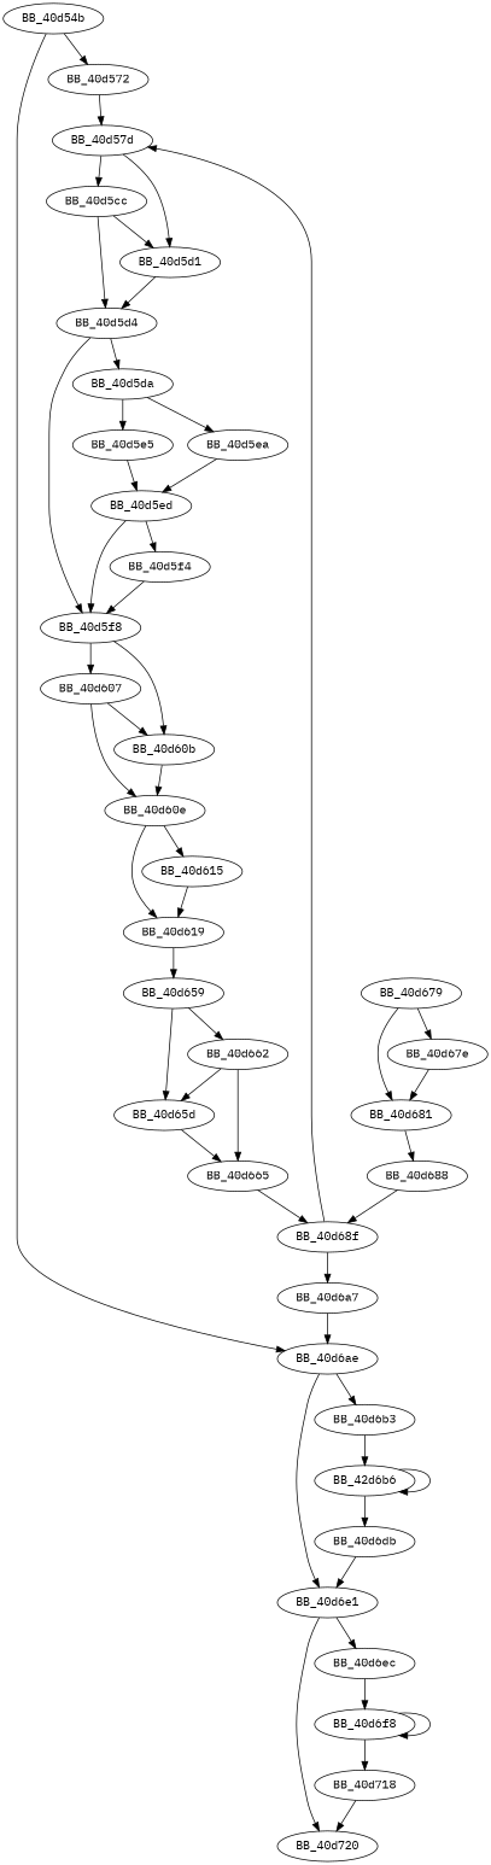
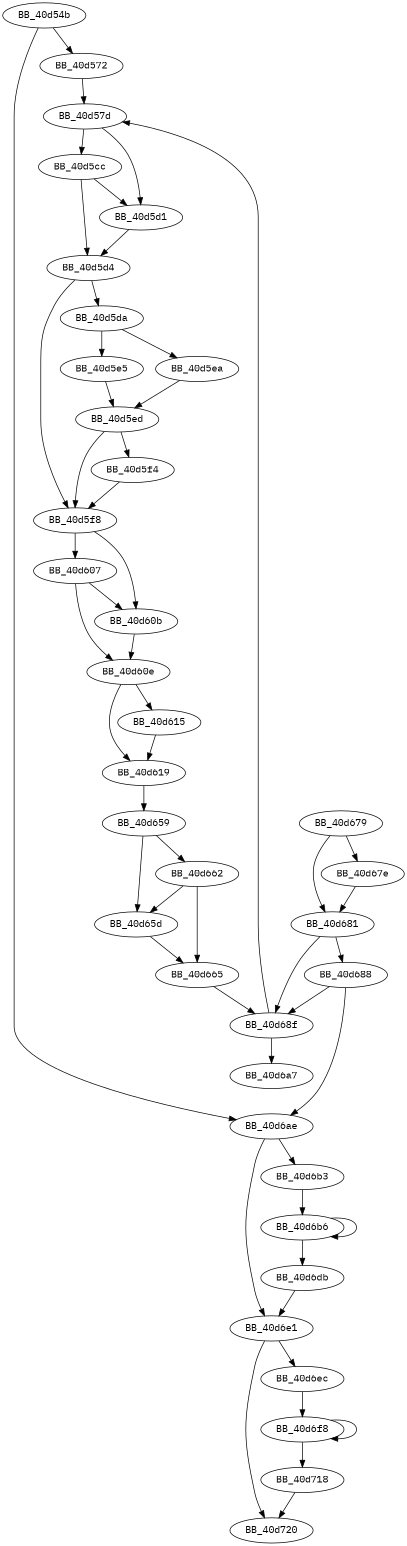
  digraph {
    fontname="IBM Plex Mono"
    node [fontname="IBM Plex Mono"]
    edge [fontname="IBM Plex Mono"]
    BB_40d54b
    BB_40d572
    BB_40d6ae
    BB_40d57d
    BB_40d6b3
    BB_40d6e1
    BB_40d5cc
    BB_40d5d1
-   BB_40d6b6 [label=BB_42d6b6]
+   BB_40d6b6
    BB_40d6ec
    BB_40d720
    BB_40d5d4
    BB_40d5da
    BB_40d5f8
    BB_40d5e5
    BB_40d5ea
    BB_40d607
    BB_40d60b
    BB_40d5ed
    BB_40d60e
    BB_40d5f4
    BB_40d615
    BB_40d619
    BB_40d659
    BB_40d65d
    BB_40d662
    BB_40d665
    BB_40d68f
    BB_40d6a7
    BB_40d679
    BB_40d67e
    BB_40d681
    BB_40d688
    BB_40d6db
    n35 [label=BB_40d6f8]
    BB_40d718
    BB_40d54b -> BB_40d572
    BB_40d54b -> BB_40d6ae
    BB_40d572 -> BB_40d57d
    BB_40d6ae -> BB_40d6b3
    BB_40d6ae -> BB_40d6e1
    BB_40d57d -> BB_40d5cc
    BB_40d57d -> BB_40d5d1
    BB_40d6b3 -> BB_40d6b6
    BB_40d6e1 -> BB_40d6ec
    BB_40d6e1 -> BB_40d720
    BB_40d5cc -> BB_40d5d1
    BB_40d5cc -> BB_40d5d4
    BB_40d5d1 -> BB_40d5d4
    BB_40d6b6 -> BB_40d6b6
    BB_40d6b6 -> BB_40d6db
    BB_40d6ec -> n35
    BB_40d5d4 -> BB_40d5da
    BB_40d5d4 -> BB_40d5f8
    BB_40d5da -> BB_40d5e5
    BB_40d5da -> BB_40d5ea
    BB_40d5f8 -> BB_40d607
    BB_40d5f8 -> BB_40d60b
    BB_40d5e5 -> BB_40d5ed
    BB_40d5ea -> BB_40d5ed
    BB_40d607 -> BB_40d60b
    BB_40d607 -> BB_40d60e
    BB_40d60b -> BB_40d60e
    BB_40d5ed -> BB_40d5f8
    BB_40d5ed -> BB_40d5f4
    BB_40d60e -> BB_40d615
    BB_40d60e -> BB_40d619
    BB_40d5f4 -> BB_40d5f8
    BB_40d615 -> BB_40d619
    BB_40d619 -> BB_40d659
    BB_40d659 -> BB_40d65d
    BB_40d659 -> BB_40d662
    BB_40d65d -> BB_40d665
    BB_40d662 -> BB_40d65d
    BB_40d662 -> BB_40d665
    BB_40d665 -> BB_40d68f
    BB_40d68f -> BB_40d57d
    BB_40d68f -> BB_40d6a7
-   BB_40d6a7 -> BB_40d6ae
+   BB_40d688 -> BB_40d6ae
    BB_40d679 -> BB_40d67e
    BB_40d679 -> BB_40d681
    BB_40d67e -> BB_40d681
+   BB_40d681 -> BB_40d68f
    BB_40d681 -> BB_40d688
    BB_40d688 -> BB_40d68f
    BB_40d6db -> BB_40d6e1
    n35 -> n35
    n35 -> BB_40d718
    BB_40d718 -> BB_40d720
  }
